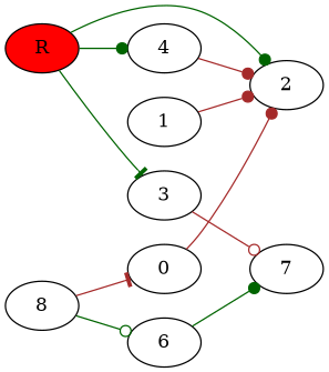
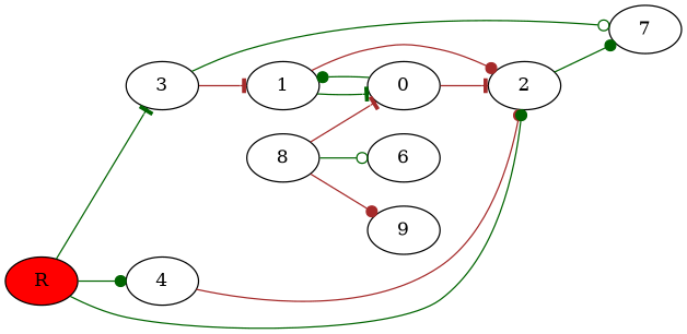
  digraph {
    rankdir=LR
    edge [arrowhead=dot color=darkgreen]
    1
    2
    n3 [label=0]
    7
    3
    4
    8
    6
+   9
    R [fillcolor="#ff0000" style=filled]
    1 -> 2 [color=brown]
-   6 -> 7
-   n3 -> 2 [color=brown]
-   3 -> 7 [arrowhead=odot color=brown]
+   1 -> n3 [arrowhead=tee]
+   2 -> 7
+   n3 -> 1
+   n3 -> 2 [arrowhead=tee color=brown]
+   3 -> 1 [arrowhead=tee color=brown]
+   3 -> 7 [arrowhead=odot]
    4 -> 2 [color=brown]
    8 -> n3 [arrowhead=tee color=brown]
    8 -> 6 [arrowhead=odot]
+   8 -> 9 [color=brown]
    R -> 2
    R -> 3 [arrowhead=tee]
    R -> 4
  }
